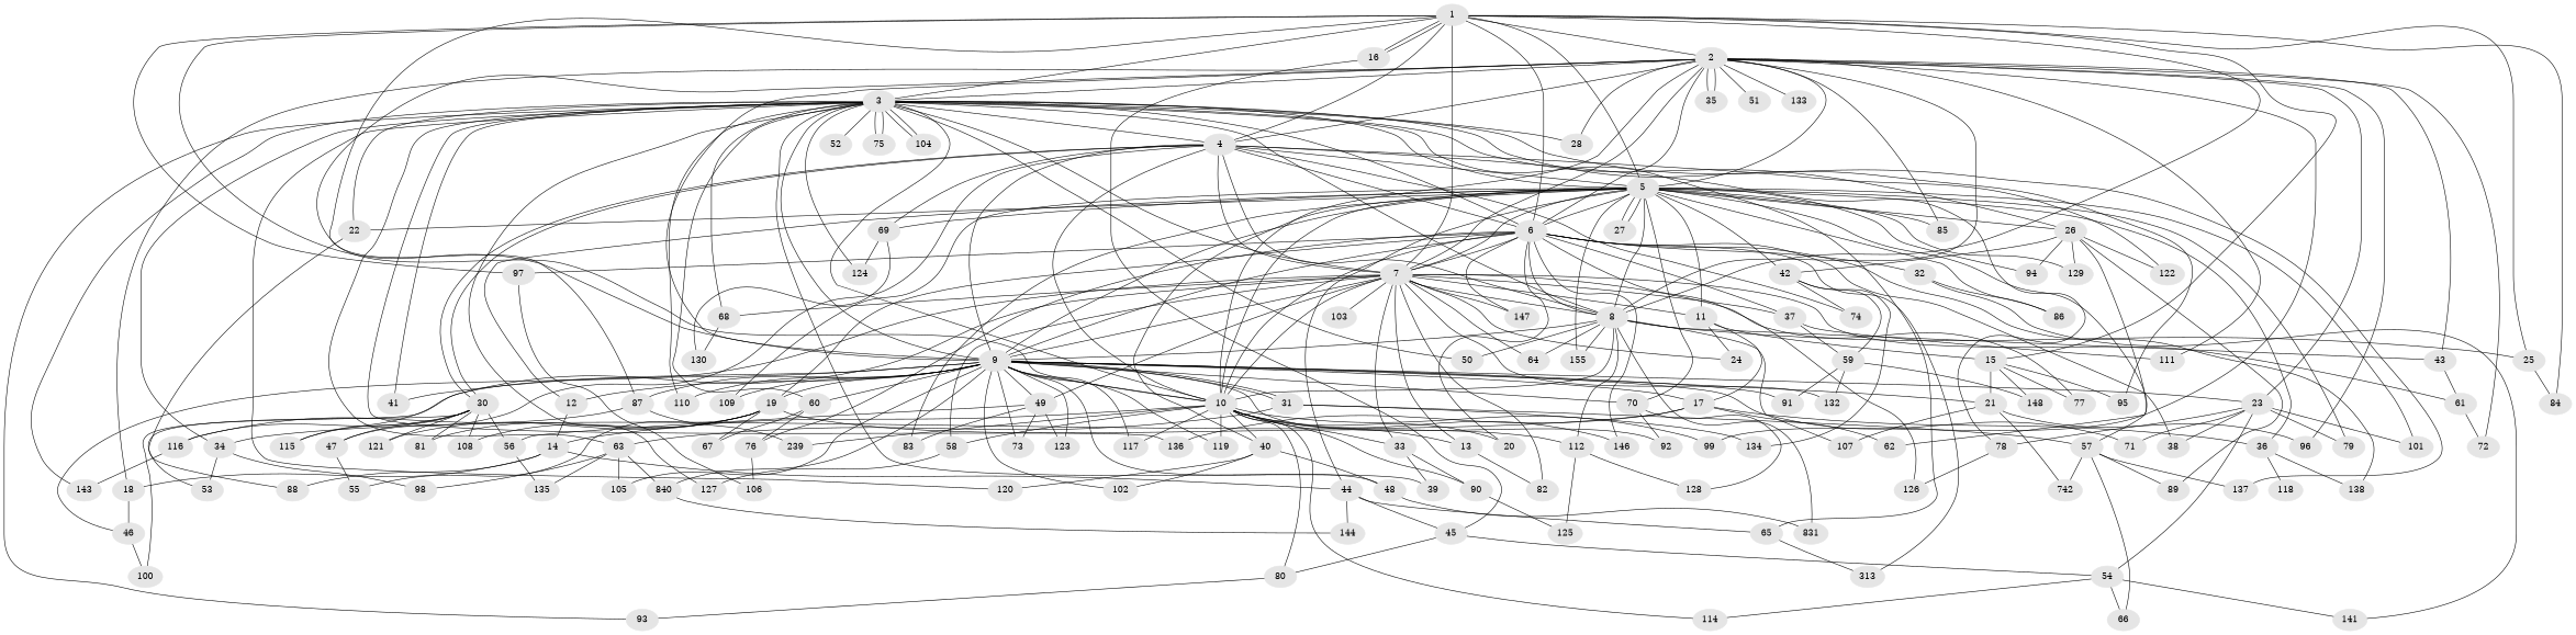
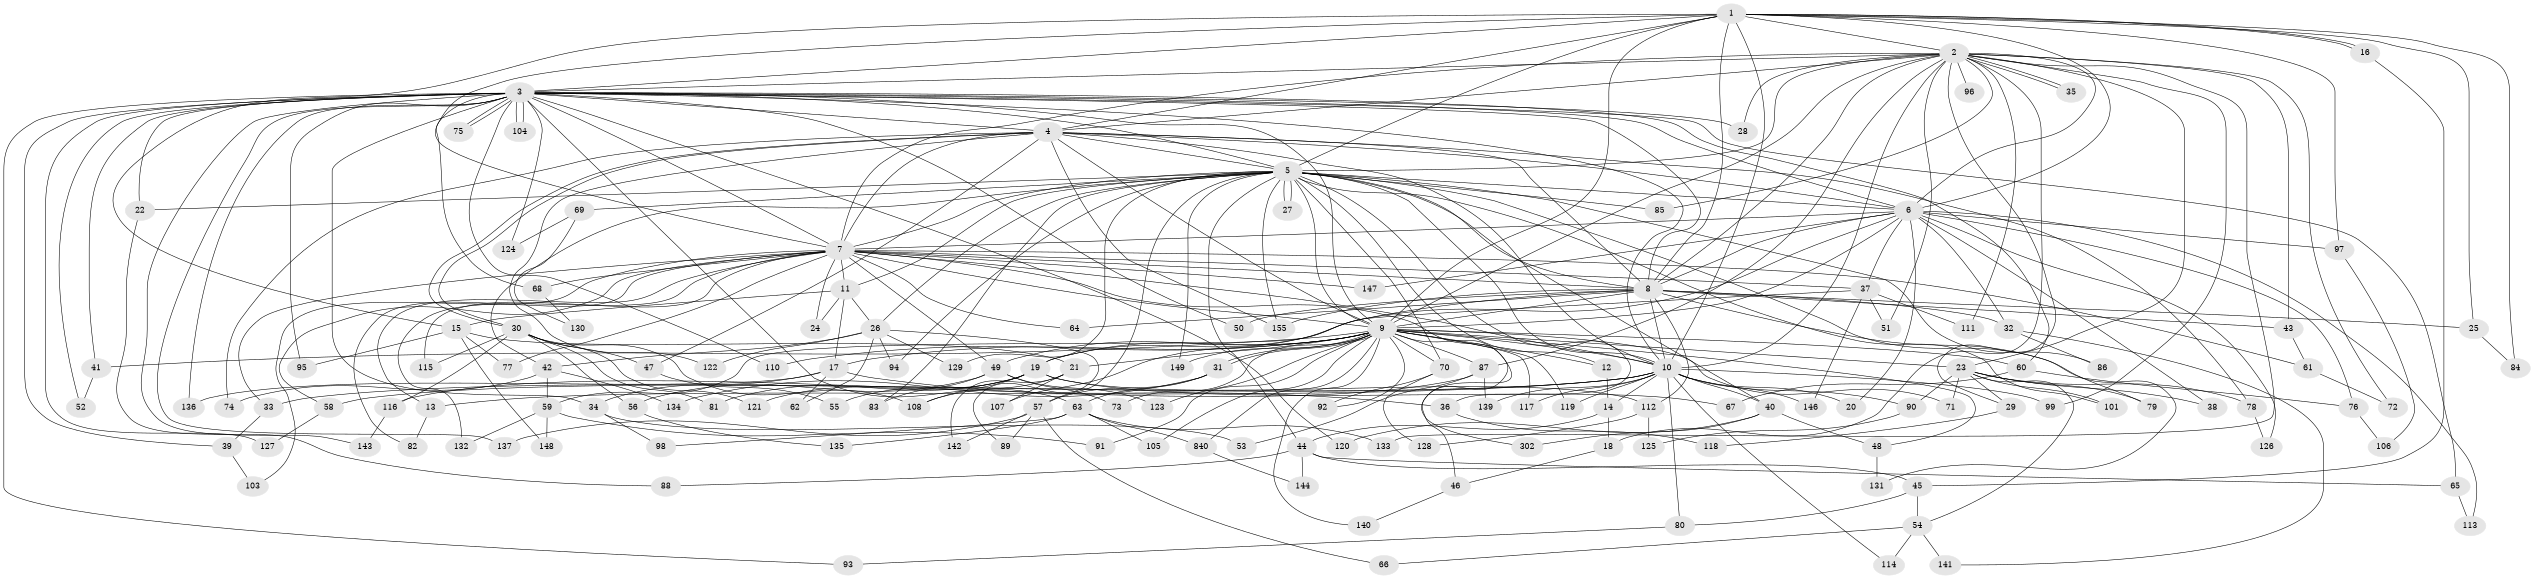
  graph {
    fontname="DejaVu Serif"
    node [color=gray90 fontname="DejaVu Serif" style=filled]
    edge [fontname="DejaVu Serif"]
    1
    2
    3
    4
    5
    6
    7
    8
    9
    10
    15
    16
    25
    84
    97
    18
    23
    28
+   29
    35
    43
    51
    72
    85
    87
    96
    99
    111
    133
    22
    26
    34
    39
    41
    50
    52
    60
    63
    65
    68
    75
    93
    95
    104
    110
    120
    124
    127
    136
    137
    143
    30
    47
    69
    74
    78
    122
    11
    12
    27
    36
    40
    42
    44
    57
    70
    79
    83
    86
    94
    101
-   109
+   109 [label=149]
    129
    n74 [label=155]
    19
    20
    32
    37
    38
    76
-   113 [label=313]
+   113
    126
-   138
    146
    147
    13
    24
    33
    46
    49
    58
    61
    64
    77
    82
    103
    115
    132
    107
    112
-   131 [label=831]
+   131
    17
    21
    31
    48
    71
    73
    91
    92
-   100
-   102
+   100 [label=140]
+   102 [label=302]
    105
    117
    119
    123
    n116 [label=840]
    14
    80
    90
    114
-   139 [label=239]
+   139
    148
    45
    106
    54
    118
    116
    88
    62
    89
    53
    98
    67
    135
    130
    81
    108
    121
    56
    55
    134
    59
    144
-   142 [label=742]
+   142
    66
    128
    141
    125
    1 -- 2
    1 -- 3
    1 -- 4
    1 -- 5
    1 -- 6
    1 -- 7
    1 -- 8
    1 -- 9
    1 -- 10
    1 -- 15
    1 -- 16
    1 -- 16
    1 -- 25
    1 -- 84
    1 -- 97
    2 -- 3
    2 -- 4
    2 -- 5
    2 -- 6
    2 -- 7
    2 -- 8
    2 -- 9
    2 -- 10
    2 -- 18
    2 -- 23
    2 -- 28
+   2 -- 29
    2 -- 35
    2 -- 35
    2 -- 43
    2 -- 51
    2 -- 72
    2 -- 85
    2 -- 87
    2 -- 96
    2 -- 99
    2 -- 111
    2 -- 133
    3 -- 4
    3 -- 5
    3 -- 6
    3 -- 7
    3 -- 8
    3 -- 9
    3 -- 10
    3 -- 28
    3 -- 22
-   3 -- 26
+   11 -- 26
    3 -- 34
    3 -- 39
    3 -- 41
    3 -- 50
    3 -- 52
    3 -- 60
    3 -- 63
    3 -- 65
    3 -- 68
    3 -- 75
    3 -- 75
    3 -- 93
    3 -- 95
    3 -- 104
    3 -- 104
    3 -- 110
    3 -- 120
    3 -- 124
    3 -- 127
    3 -- 136
    3 -- 137
    3 -- 143
    4 -- 5
    4 -- 6
    4 -- 7
    4 -- 8
    4 -- 9
    4 -- 10
    4 -- 30
    4 -- 30
    4 -- 47
-   4 -- 69
+   4 -- n74
    4 -- 74
    4 -- 78
    4 -- 122
    5 -- 6
    5 -- 7
    5 -- 8
    5 -- 9
    5 -- 10
    5 -- 85
    5 -- 22
    5 -- 26
    5 -- 69
    5 -- 11
    5 -- 12
    5 -- 27
    5 -- 27
    5 -- 36
    5 -- 40
    5 -- 42
    5 -- 44
    5 -- 57
    5 -- 70
    5 -- 79
    5 -- 83
    5 -- 86
    5 -- 94
    5 -- 101
    5 -- 109
    5 -- 129
    5 -- n74
    6 -- 7
    6 -- 8
    6 -- 9
-   6 -- 10
    6 -- 97
    6 -- 19
    6 -- 20
    6 -- 32
    6 -- 37
    6 -- 38
    6 -- 76
    6 -- 113
    6 -- 126
-   6 -- 138
-   6 -- 146
+   37 -- 146
    6 -- 147
    7 -- 8
    7 -- 9
    7 -- 10
    7 -- 68
    7 -- 11
    7 -- 37
    7 -- 147
    7 -- 13
    7 -- 24
    7 -- 33
    7 -- 46
    7 -- 49
    7 -- 58
    7 -- 61
    7 -- 64
    7 -- 77
    7 -- 82
    7 -- 103
    7 -- 115
    7 -- 132
    8 -- 9
    8 -- 10
    8 -- 25
    8 -- 43
    8 -- 50
    8 -- n74
+   8 -- 32
    8 -- 64
    8 -- 107
    8 -- 112
    8 -- 131
    9 -- 10
    9 -- 23
    9 -- 87
    9 -- 41
    9 -- 60
    9 -- 110
    9 -- 12
    9 -- 70
    9 -- 109
    9 -- 19
    9 -- 49
    9 -- 17
    9 -- 21
    9 -- 31
    9 -- 31
    9 -- 48
    9 -- 71
    9 -- 73
    9 -- 91
    9 -- 92
    9 -- 100
    9 -- 102
    9 -- 105
    9 -- 117
    9 -- 119
    9 -- 123
    9 -- n116
    10 -- 99
    10 -- 40
    10 -- 20
    10 -- 146
    10 -- 13
    10 -- 33
    10 -- 58
    10 -- 117
    10 -- 119
    10 -- 14
    10 -- 80
    10 -- 90
    10 -- 114
    10 -- 139
    15 -- 95
    15 -- 77
    15 -- 21
    15 -- 148
    16 -- 45
    25 -- 84
    97 -- 106
    18 -- 46
+   23 -- 29
    23 -- 78
    23 -- 79
    23 -- 101
    23 -- 38
    23 -- 71
-   33 -- 90
+   23 -- 90
    23 -- 54
+   29 -- 118
    43 -- 61
    87 -- 139
    87 -- 116
    22 -- 88
    26 -- 122
    26 -- 42
    26 -- 94
    26 -- 129
    26 -- 62
    26 -- 89
    34 -- 53
    34 -- 98
+   39 -- 103
+   41 -- 52
    60 -- 76
    60 -- 67
+   63 -- 133
    63 -- 105
    63 -- n116
    63 -- 98
    63 -- 135
    65 -- 113
    68 -- 130
    30 -- 47
    30 -- 115
    30 -- 116
-   30 -- 53
+   87 -- 53
    30 -- 81
    30 -- 108
    30 -- 121
    30 -- 56
    47 -- 55
    69 -- 124
    69 -- 130
    78 -- 126
    11 -- 15
    11 -- 24
    11 -- 17
    12 -- 14
-   36 -- 138
    36 -- 118
    40 -- 120
    40 -- 48
    40 -- 102
    42 -- 74
    42 -- 134
    42 -- 59
    44 -- 65
    44 -- 45
    44 -- 144
    57 -- 137
    57 -- 89
    57 -- 142
    57 -- 66
    70 -- 92
    70 -- 128
    19 -- 112
    19 -- 67
    19 -- 81
    19 -- 108
    19 -- 121
    19 -- 55
    32 -- 86
    32 -- 141
+   37 -- 51
    37 -- 111
    37 -- 59
    76 -- 106
    13 -- 82
    33 -- 39
    46 -- 100
    49 -- 83
    49 -- 73
    49 -- 123
    49 -- 56
    58 -- 127
    61 -- 72
    112 -- 128
    112 -- 125
    17 -- 34
    17 -- 136
    17 -- 36
    17 -- 62
-   21 -- 96
+   21 -- 108
    21 -- 107
    21 -- 142
    31 -- 63
    31 -- 57
    31 -- 134
    48 -- 131
    n116 -- 144
    14 -- 18
    14 -- 44
-   14 -- 88
+   44 -- 88
    80 -- 93
    90 -- 125
    45 -- 80
    45 -- 54
    54 -- 114
    54 -- 66
    54 -- 141
    116 -- 143
    56 -- 135
    59 -- 132
    59 -- 91
    59 -- 148
  }
